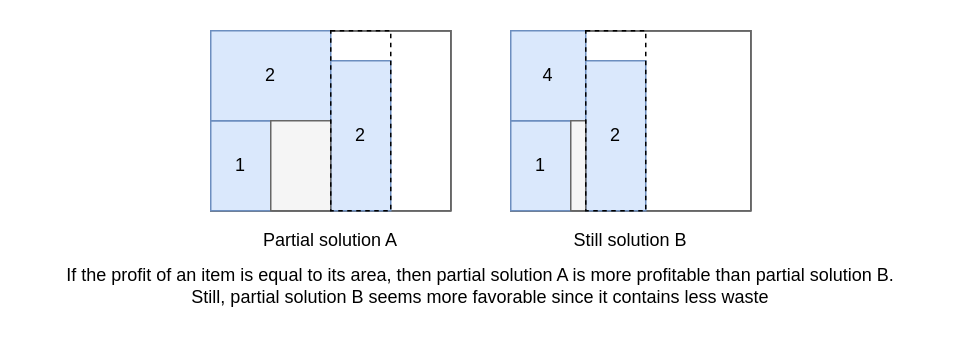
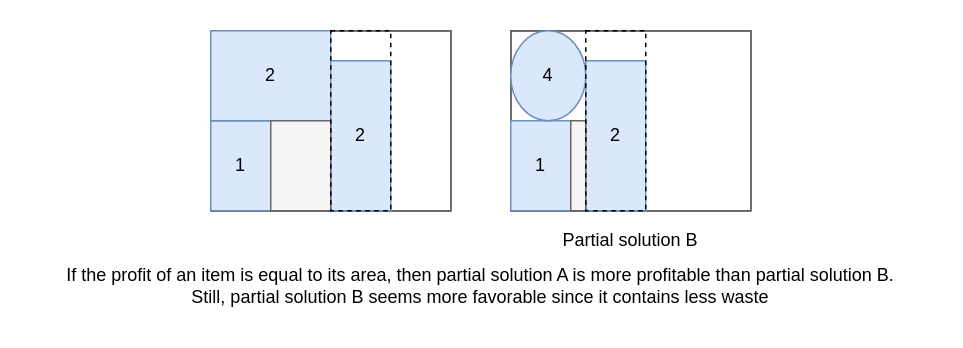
  <mxCell id="0" />
  <mxCell id="1" parent="0" />
  <mxCell id="2" value="" style="rounded=0;whiteSpace=wrap;html=1;fillColor=none;" parent="1" vertex="1"><mxGeometry x="140" y="20" width="160" height="120" as="geometry" /></mxCell>
  <mxCell id="3" value="" style="rounded=0;whiteSpace=wrap;html=1;strokeColor=#666666;fontColor=#333333;fillColor=none;" parent="1" vertex="1"><mxGeometry x="140" y="20" width="160" height="120" as="geometry" /></mxCell>
  <mxCell id="4" value="1" style="rounded=0;whiteSpace=wrap;html=1;fillColor=#dae8fc;strokeColor=#6c8ebf;" parent="1" vertex="1"><mxGeometry x="140" y="80" width="40" height="60" as="geometry" /></mxCell>
  <mxCell id="5" value="2" style="rounded=0;whiteSpace=wrap;html=1;fillColor=#dae8fc;strokeColor=#6c8ebf;" parent="1" vertex="1"><mxGeometry x="140" y="20" width="80" height="60" as="geometry" /></mxCell>
  <mxCell id="6" value="2" style="rounded=0;whiteSpace=wrap;html=1;fillColor=#dae8fc;strokeColor=#6c8ebf;" vertex="1" parent="1"><mxGeometry x="220" y="40" width="40" height="100" as="geometry" /></mxCell>
  <mxCell id="7" value="" style="rounded=0;whiteSpace=wrap;html=1;fillColor=none;" vertex="1" parent="1"><mxGeometry x="340" y="20" width="160" height="120" as="geometry" /></mxCell>
  <mxCell id="8" value="" style="rounded=0;whiteSpace=wrap;html=1;strokeColor=#666666;fontColor=#333333;fillColor=none;" vertex="1" parent="1"><mxGeometry x="340" y="20" width="160" height="120" as="geometry" /></mxCell>
  <mxCell id="9" value="1" style="rounded=0;whiteSpace=wrap;html=1;fillColor=#dae8fc;strokeColor=#6c8ebf;" vertex="1" parent="1"><mxGeometry x="340" y="80" width="40" height="60" as="geometry" /></mxCell>
- <mxCell id="10" value="4" style="rounded=0;whiteSpace=wrap;html=1;fillColor=#dae8fc;strokeColor=#6c8ebf;" vertex="1" parent="1"><mxGeometry x="340" y="20" width="50" height="60" as="geometry" /></mxCell>
+ <mxCell id="10" value="4" style="ellipse;whiteSpace=wrap;html=1;fillColor=#dae8fc;strokeColor=#6c8ebf;" vertex="1" parent="1"><mxGeometry x="340" y="20" width="50" height="60" as="geometry" /></mxCell>
  <mxCell id="11" value="2" style="rounded=0;whiteSpace=wrap;html=1;fillColor=#dae8fc;strokeColor=#6c8ebf;" vertex="1" parent="1"><mxGeometry x="390" y="40" width="40" height="100" as="geometry" /></mxCell>
  <mxCell id="12" value="" style="rounded=0;whiteSpace=wrap;html=1;fillColor=#f5f5f5;strokeColor=#666666;fontColor=#333333;" vertex="1" parent="1"><mxGeometry x="180" y="80" width="40" height="60" as="geometry" /></mxCell>
  <mxCell id="13" value="" style="rounded=0;whiteSpace=wrap;html=1;fillColor=#f5f5f5;strokeColor=#666666;fontColor=#333333;" vertex="1" parent="1"><mxGeometry x="380" y="80" width="10" height="60" as="geometry" /></mxCell>
  <mxCell id="14" value="" style="rounded=0;whiteSpace=wrap;html=1;fillColor=none;dashed=1;" vertex="1" parent="1"><mxGeometry x="220" y="20" width="40" height="120" as="geometry" /></mxCell>
  <mxCell id="15" value="" style="rounded=0;whiteSpace=wrap;html=1;fillColor=none;dashed=1;" vertex="1" parent="1"><mxGeometry x="390" y="20" width="40" height="120" as="geometry" /></mxCell>
- <mxCell id="16" value="Partial solution A" style="text;html=1;strokeColor=none;fillColor=none;align=center;verticalAlign=middle;whiteSpace=wrap;rounded=0;dashed=1;" vertex="1" parent="1"><mxGeometry x="140" y="150" width="160" height="20" as="geometry" /></mxCell>
- <mxCell id="17" value="Still solution B" style="text;html=1;strokeColor=none;fillColor=none;align=center;verticalAlign=middle;whiteSpace=wrap;rounded=0;dashed=1;" vertex="1" parent="1"><mxGeometry x="340" y="150" width="160" height="20" as="geometry" /></mxCell>
+ <mxCell id="17" value="Partial solution B" style="text;html=1;strokeColor=none;fillColor=none;align=center;verticalAlign=middle;whiteSpace=wrap;rounded=0;dashed=1;" vertex="1" parent="1"><mxGeometry x="340" y="150" width="160" height="20" as="geometry" /></mxCell>
  <mxCell id="18" value="If the profit of an item is equal to its area, then partial solution A is more profitable than partial solution B.&lt;br&gt;Still, partial solution B seems more favorable since it contains less waste" style="text;html=1;strokeColor=none;fillColor=none;align=center;verticalAlign=middle;whiteSpace=wrap;rounded=0;dashed=1;" vertex="1" parent="1"><mxGeometry x="20" y="170" width="600" height="40" as="geometry" /></mxCell>
